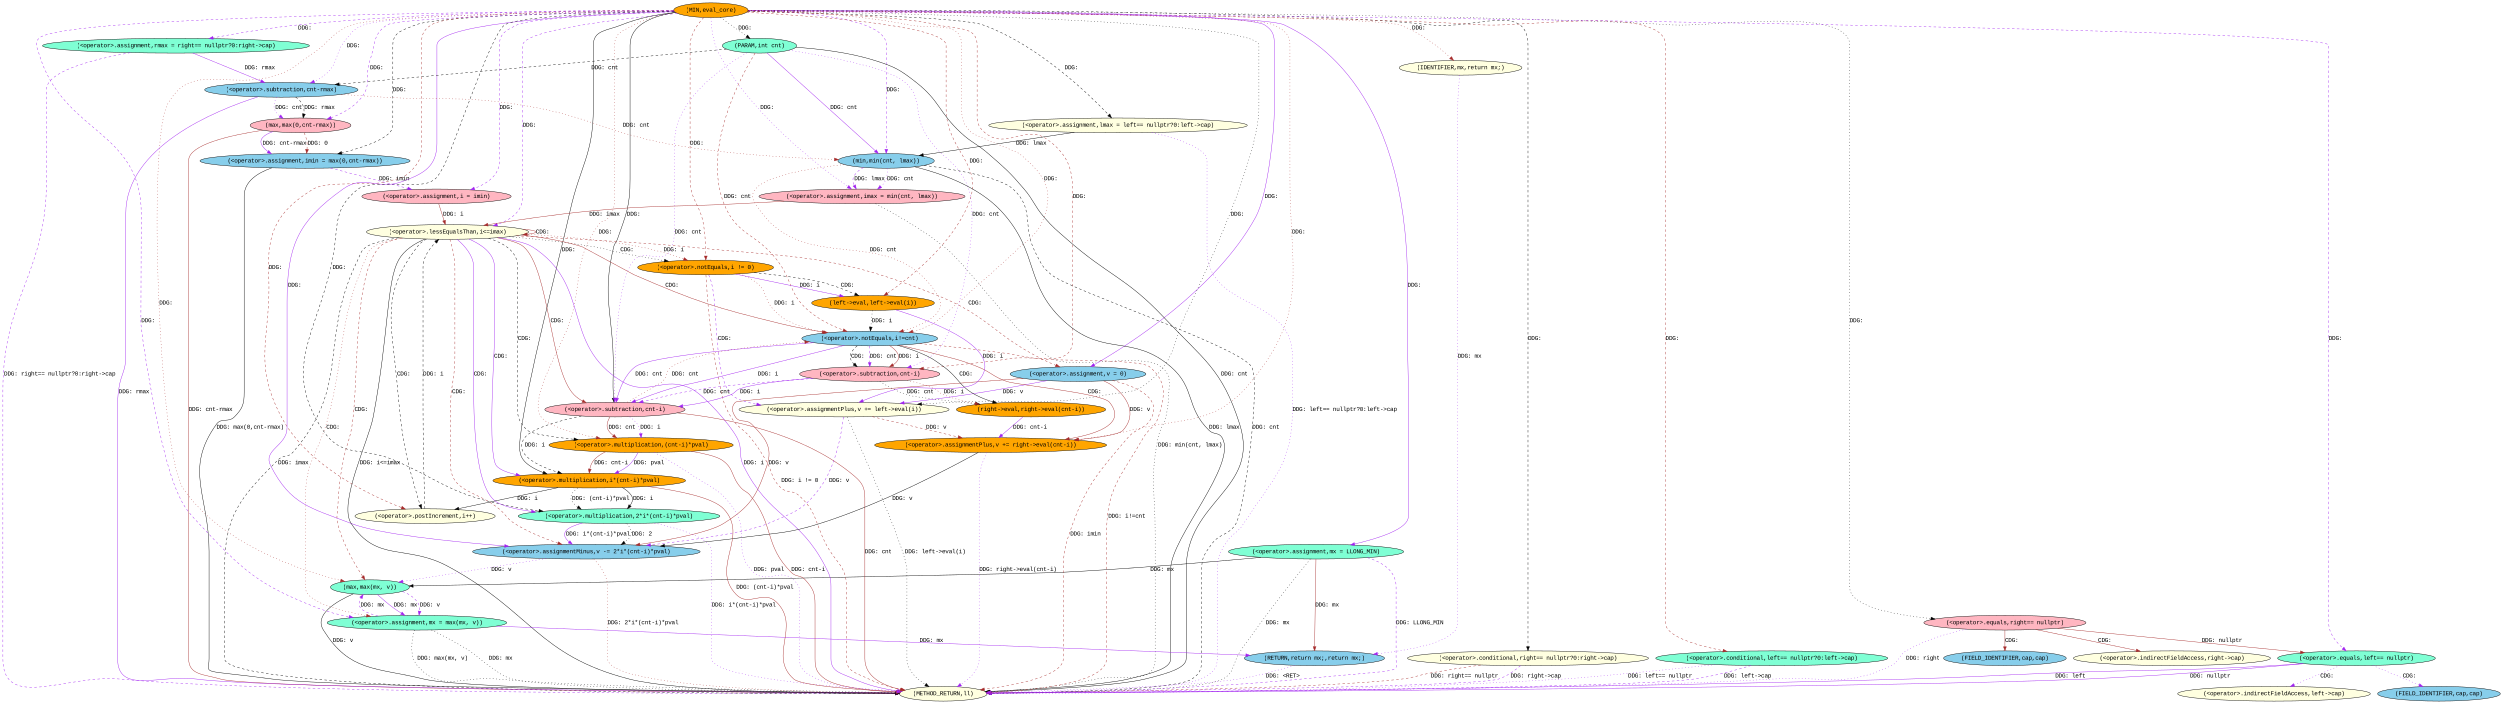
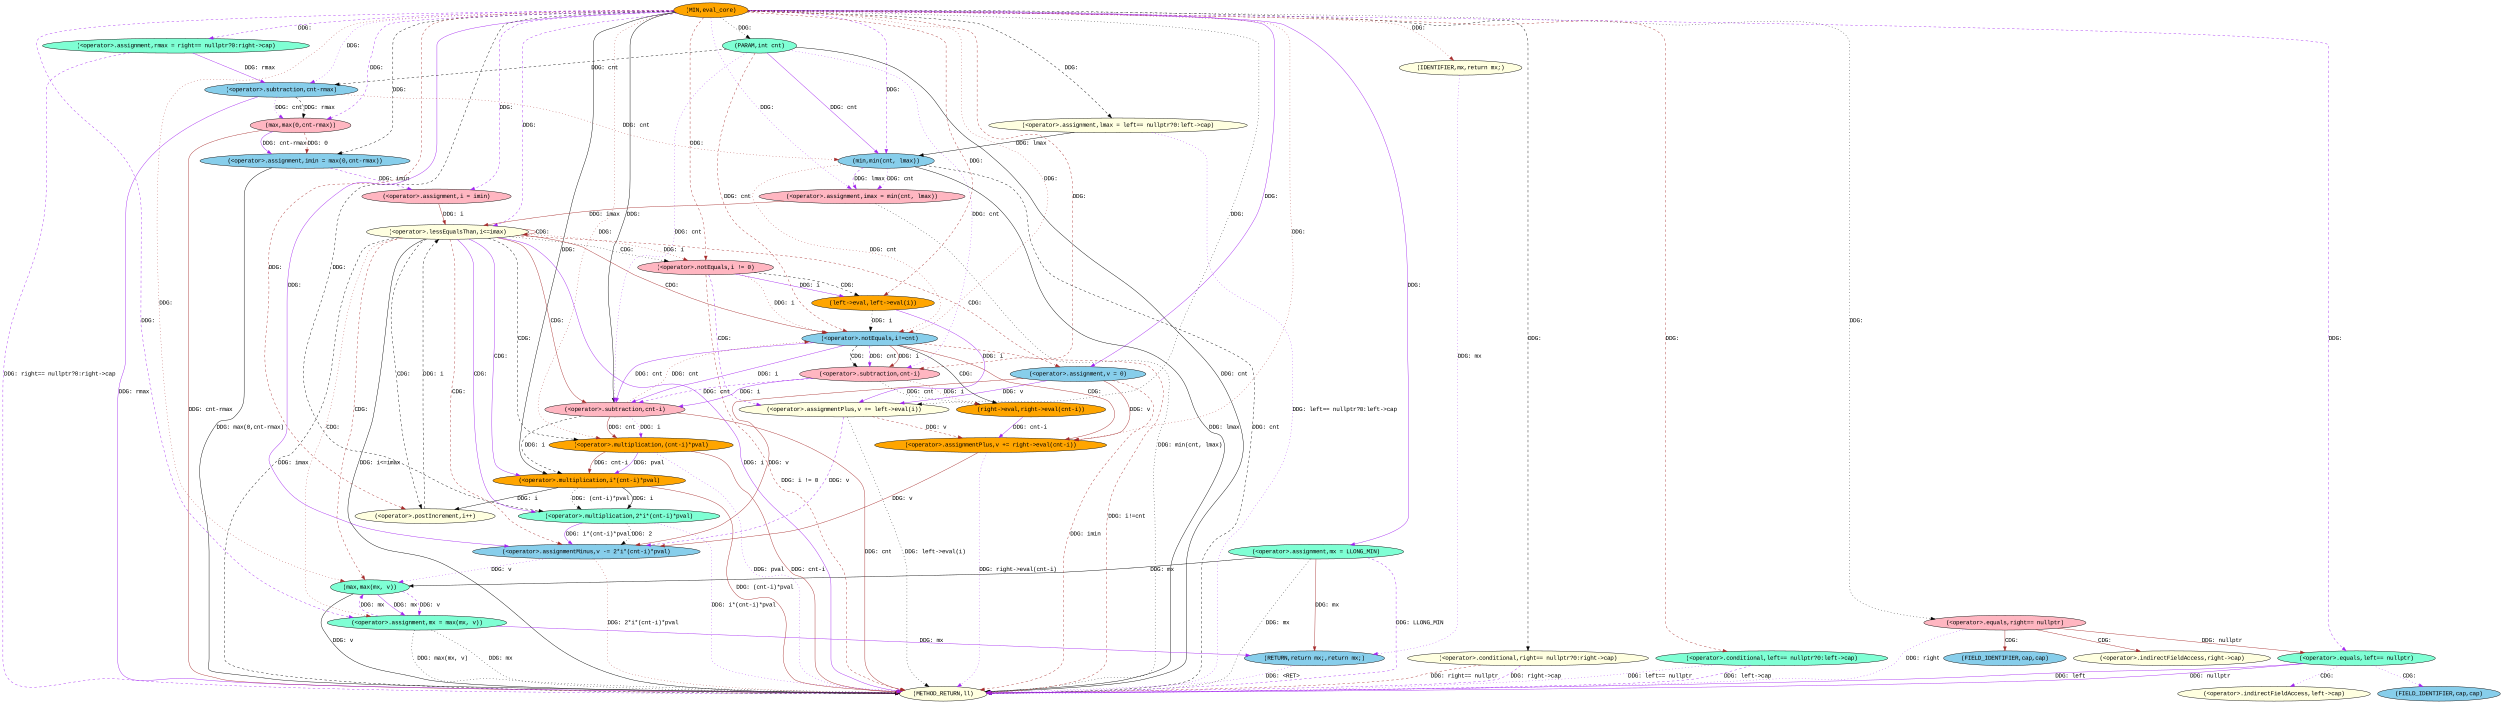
  digraph {
    fontname="Liberation Mono"
    node [fillcolor=lightyellow fontname="Liberation Mono" style=filled]
    edge [color=purple fontname="Liberation Mono" style=solid]
    n1 [fillcolor=orange label="(MIN,eval_core)"]
    n2 [fillcolor=aquamarine label="(PARAM,int cnt)"]
    n3 [fillcolor=aquamarine label="(<operator>.assignment,mx = LLONG_MIN)"]
    n4 [fillcolor=aquamarine label="(<operator>.assignment,rmax = right== nullptr?0:right->cap)"]
    n5 [label="(<operator>.assignment,lmax = left== nullptr?0:left->cap)"]
    n6 [fillcolor=skyblue label="(<operator>.assignment,imin = max(0,cnt-rmax))"]
    n7 [fillcolor=lightpink label="(<operator>.assignment,imax = min(cnt, lmax))"]
    n8 [fillcolor=lightpink label="(<operator>.assignment,i = imin)"]
    n9 [label="(<operator>.lessEqualsThan,i<=imax)"]
    n10 [label="(<operator>.postIncrement,i++)"]
    n11 [label="(IDENTIFIER,mx,return mx;)"]
    n12 [label="(<operator>.conditional,right== nullptr?0:right->cap)"]
    n13 [fillcolor=aquamarine label="(<operator>.conditional,left== nullptr?0:left->cap)"]
    n14 [fillcolor=lightpink label="(max,max(0,cnt-rmax))"]
    n15 [fillcolor=skyblue label="(min,min(cnt, lmax))"]
    n16 [fillcolor=skyblue label="(<operator>.assignment,v = 0)"]
    n17 [fillcolor=skyblue label="(<operator>.assignmentMinus,v -= 2*i*(cnt-i)*pval)"]
    n18 [fillcolor=aquamarine label="(<operator>.assignment,mx = max(mx, v))"]
    n19 [fillcolor=lightpink label="(<operator>.equals,right== nullptr)"]
    n20 [fillcolor=aquamarine label="(<operator>.equals,left== nullptr)"]
    n21 [fillcolor=skyblue label="(<operator>.subtraction,cnt-rmax)"]
-   n22 [fillcolor=orange label="(<operator>.notEquals,i != 0)"]
+   n22 [fillcolor=lightpink label="(<operator>.notEquals,i != 0)"]
    n23 [fillcolor=skyblue label="(<operator>.notEquals,i!=cnt)"]
    n24 [label="(<operator>.assignmentPlus,v += left->eval(i))"]
    n25 [fillcolor=orange label="(<operator>.assignmentPlus,v += right->eval(cnt-i))"]
    n26 [fillcolor=aquamarine label="(<operator>.multiplication,2*i*(cnt-i)*pval)"]
    n27 [fillcolor=aquamarine label="(max,max(mx, v))"]
    n28 [fillcolor=orange label="(<operator>.multiplication,i*(cnt-i)*pval)"]
    n29 [fillcolor=orange label="(left->eval,left->eval(i))"]
    n30 [fillcolor=orange label="(<operator>.multiplication,(cnt-i)*pval)"]
    n31 [fillcolor=lightpink label="(<operator>.subtraction,cnt-i)"]
    n32 [fillcolor=lightpink label="(<operator>.subtraction,cnt-i)"]
    n33 [label="(METHOD_RETURN,ll)"]
    n34 [fillcolor=skyblue label="(RETURN,return mx;,return mx;)"]
    n35 [label="(<operator>.indirectFieldAccess,right->cap)"]
    n36 [fillcolor=skyblue label="(FIELD_IDENTIFIER,cap,cap)"]
    n37 [label="(<operator>.indirectFieldAccess,left->cap)"]
    n38 [fillcolor=skyblue label="(FIELD_IDENTIFIER,cap,cap)"]
    n39 [fillcolor=orange label="(right->eval,right->eval(cnt-i))"]
    n1 -> n2 [color=black label="DDG: " style=dotted]
    n1 -> n3 [label="DDG: "]
    n1 -> n4 [label="DDG: " style=dashed]
    n1 -> n5 [color=black label="DDG: " style=dashed]
    n1 -> n6 [color=black label="DDG: " style=dashed]
    n1 -> n7 [label="DDG: " style=dotted]
    n1 -> n8 [label="DDG: " style=dashed]
    n1 -> n9 [label="DDG: " style=dashed]
    n1 -> n10 [color=brown label="DDG: " style=dashed]
    n1 -> n11 [color=brown label="DDG: " style=dotted]
    n1 -> n12 [color=black label="DDG: " style=dashed]
    n1 -> n13 [color=brown label="DDG: " style=dashed]
    n1 -> n14 [label="DDG: " style=dashed]
    n1 -> n15 [label="DDG: " style=dashed]
    n1 -> n16 [label="DDG: "]
    n1 -> n17 [label="DDG: "]
    n1 -> n18 [label="DDG: " style=dashed]
    n1 -> n19 [color=black label="DDG: " style=dotted]
    n1 -> n20 [label="DDG: " style=dashed]
    n1 -> n21 [label="DDG: " style=dotted]
    n1 -> n22 [color=brown label="DDG: " style=dashed]
    n1 -> n23 [color=brown label="DDG: " style=dotted]
    n1 -> n24 [color=black label="DDG: " style=dotted]
    n1 -> n25 [color=brown label="DDG: " style=dotted]
    n1 -> n26 [color=black label="DDG: " style=dashed]
    n1 -> n27 [color=brown label="DDG: " style=dotted]
    n1 -> n28 [color=black label="DDG: "]
    n1 -> n29 [color=brown label="DDG: " style=dashed]
    n1 -> n30 [color=brown label="DDG: " style=dotted]
    n1 -> n31 [color=brown label="DDG: " style=dashed]
    n1 -> n32 [color=black label="DDG: "]
    n2 -> n15 [label="DDG: cnt"]
    n2 -> n21 [color=black label="DDG: cnt" style=dashed]
    n2 -> n23 [color=brown label="DDG: cnt" style=dashed]
    n2 -> n31 [label="DDG: cnt" style=dotted]
    n2 -> n32 [label="DDG: cnt" style=dotted]
    n2 -> n33 [color=black label="DDG: cnt"]
    n3 -> n27 [color=black label="DDG: mx"]
    n3 -> n33 [color=black label="DDG: mx" style=dotted]
    n3 -> n33 [label="DDG: LLONG_MIN" style=dashed]
    n3 -> n34 [color=brown label="DDG: mx"]
    n4 -> n21 [label="DDG: rmax"]
    n4 -> n33 [label="DDG: right== nullptr?0:right->cap" style=dashed]
    n5 -> n15 [color=black label="DDG: lmax"]
    n5 -> n33 [label="DDG: left== nullptr?0:left->cap" style=dotted]
    n6 -> n8 [label="DDG: imin" style=dashed]
    n6 -> n33 [color=black label="DDG: max(0,cnt-rmax)"]
    n7 -> n9 [color=brown label="DDG: imax"]
    n7 -> n33 [color=black label="DDG: min(cnt, lmax)" style=dotted]
    n8 -> n9 [color=brown label="DDG: i"]
    n9 -> n9 [color=brown label="CDG: "]
    n9 -> n10 [color=black label="CDG: " style=dashed]
    n9 -> n16 [color=brown label="CDG: " style=dashed]
    n9 -> n17 [color=brown label="CDG: " style=dashed]
    n9 -> n18 [color=brown label="CDG: " style=dotted]
    n9 -> n22 [color=brown label="DDG: i" style=dotted]
    n9 -> n22 [color=black label="CDG: " style=dotted]
    n9 -> n23 [color=brown label="CDG: "]
    n9 -> n26 [label="CDG: "]
    n9 -> n27 [color=brown label="CDG: " style=dashed]
    n9 -> n28 [label="CDG: "]
    n9 -> n30 [color=black label="CDG: " style=dashed]
    n9 -> n32 [color=brown label="CDG: "]
    n9 -> n33 [label="DDG: i"]
    n9 -> n33 [color=black label="DDG: imax" style=dashed]
    n9 -> n33 [color=black label="DDG: i<=imax"]
    n10 -> n9 [color=black label="DDG: i" style=dashed]
    n11 -> n34 [label="DDG: mx" style=dotted]
    n12 -> n33 [color=brown label="DDG: right== nullptr" style=dashed]
    n12 -> n33 [label="DDG: right->cap" style=dashed]
    n13 -> n33 [label="DDG: left== nullptr" style=dotted]
    n13 -> n33 [label="DDG: left->cap" style=dashed]
    n14 -> n6 [label="DDG: cnt-rmax"]
    n14 -> n6 [color=brown label="DDG: 0" style=dashed]
    n14 -> n33 [color=brown label="DDG: cnt-rmax"]
    n15 -> n7 [label="DDG: lmax" style=dashed]
    n15 -> n7 [label="DDG: cnt" style=dotted]
    n15 -> n23 [color=brown label="DDG: cnt" style=dotted]
    n15 -> n33 [color=black label="DDG: cnt" style=dashed]
    n15 -> n33 [color=black label="DDG: lmax"]
    n16 -> n17 [color=brown label="DDG: v"]
    n16 -> n24 [label="DDG: v"]
    n16 -> n25 [color=brown label="DDG: v"]
    n16 -> n33 [color=brown label="DDG: imin" style=dashed]
    n17 -> n27 [label="DDG: v" style=dotted]
    n17 -> n33 [color=brown label="DDG: 2*i*(cnt-i)*pval" style=dotted]
    n18 -> n27 [label="DDG: mx" style=dashed]
    n18 -> n33 [color=black label="DDG: mx" style=dotted]
    n18 -> n33 [color=black label="DDG: max(mx, v)" style=dotted]
    n18 -> n34 [label="DDG: mx"]
    n19 -> n20 [color=brown label="DDG: nullptr"]
    n19 -> n33 [label="DDG: right" style=dotted]
    n19 -> n35 [color=brown label="CDG: "]
    n19 -> n36 [color=brown label="CDG: "]
    n20 -> n33 [label="DDG: left"]
    n20 -> n33 [label="DDG: nullptr"]
    n20 -> n37 [label="CDG: " style=dotted]
    n20 -> n38 [label="CDG: " style=dotted]
    n21 -> n14 [label="DDG: cnt" style=dotted]
    n21 -> n14 [color=black label="DDG: rmax" style=dashed]
    n21 -> n15 [color=brown label="DDG: cnt" style=dotted]
    n21 -> n33 [label="DDG: rmax"]
    n22 -> n23 [color=brown label="DDG: i" style=dotted]
    n22 -> n24 [label="CDG: " style=dashed]
    n22 -> n29 [label="DDG: i"]
    n22 -> n29 [color=black label="CDG: " style=dashed]
    n22 -> n33 [color=brown label="DDG: i != 0" style=dashed]
    n23 -> n25 [color=brown label="CDG: "]
    n23 -> n31 [label="DDG: cnt" style=dashed]
    n23 -> n31 [color=brown label="DDG: i"]
    n23 -> n31 [color=black label="CDG: " style=dashed]
    n23 -> n32 [label="DDG: cnt"]
    n23 -> n32 [label="DDG: i"]
    n23 -> n33 [color=brown label="DDG: i!=cnt" style=dashed]
    n23 -> n39 [color=black label="CDG: "]
    n24 -> n17 [label="DDG: v" style=dashed]
    n24 -> n25 [color=brown label="DDG: v" style=dashed]
    n24 -> n33 [color=black label="DDG: left->eval(i)" style=dotted]
-   n25 -> n17 [color=black label="DDG: v"]
+   n25 -> n17 [color=brown label="DDG: v"]
    n25 -> n33 [label="DDG: right->eval(cnt-i)" style=dotted]
    n26 -> n17 [label="DDG: i*(cnt-i)*pval"]
    n26 -> n17 [color=black label="DDG: 2" style=dotted]
    n26 -> n33 [label="DDG: i*(cnt-i)*pval" style=dotted]
    n27 -> n18 [label="DDG: mx"]
    n27 -> n18 [label="DDG: v" style=dashed]
    n27 -> n33 [color=black label="DDG: v"]
    n28 -> n10 [color=black label="DDG: i"]
    n28 -> n26 [color=black label="DDG: i"]
    n28 -> n26 [color=black label="DDG: (cnt-i)*pval" style=dotted]
    n28 -> n33 [color=brown label="DDG: (cnt-i)*pval"]
    n29 -> n23 [color=black label="DDG: i" style=dotted]
    n29 -> n24 [label="DDG: i"]
    n30 -> n28 [color=brown label="DDG: cnt-i"]
    n30 -> n28 [label="DDG: pval"]
    n30 -> n33 [color=brown label="DDG: cnt-i"]
    n30 -> n33 [label="DDG: pval" style=dotted]
    n31 -> n32 [label="DDG: cnt" style=dashed]
    n31 -> n32 [label="DDG: i"]
    n31 -> n39 [color=black label="DDG: cnt" style=dotted]
    n31 -> n39 [color=brown label="DDG: i" style=dotted]
    n32 -> n23 [color=brown label="DDG: cnt" style=dotted]
    n32 -> n28 [color=black label="DDG: i" style=dashed]
    n32 -> n30 [label="DDG: i" style=dotted]
    n32 -> n30 [color=brown label="DDG: cnt"]
    n32 -> n33 [color=brown label="DDG: cnt"]
    n34 -> n33 [label="DDG: <RET>" style=dotted]
    n39 -> n25 [label="DDG: cnt-i"]
  }
